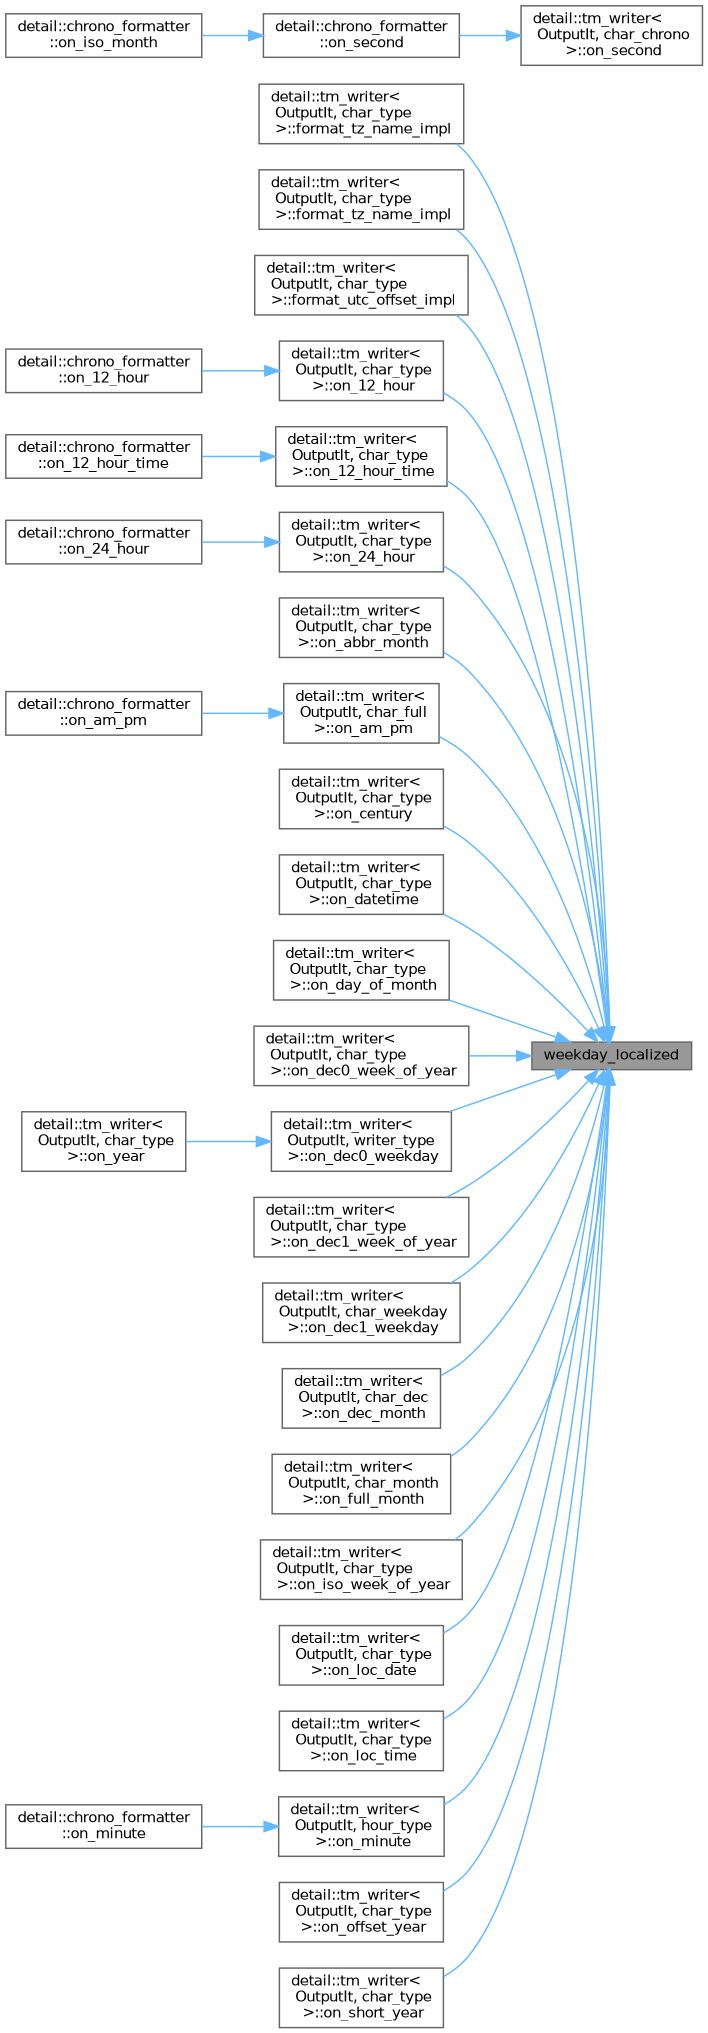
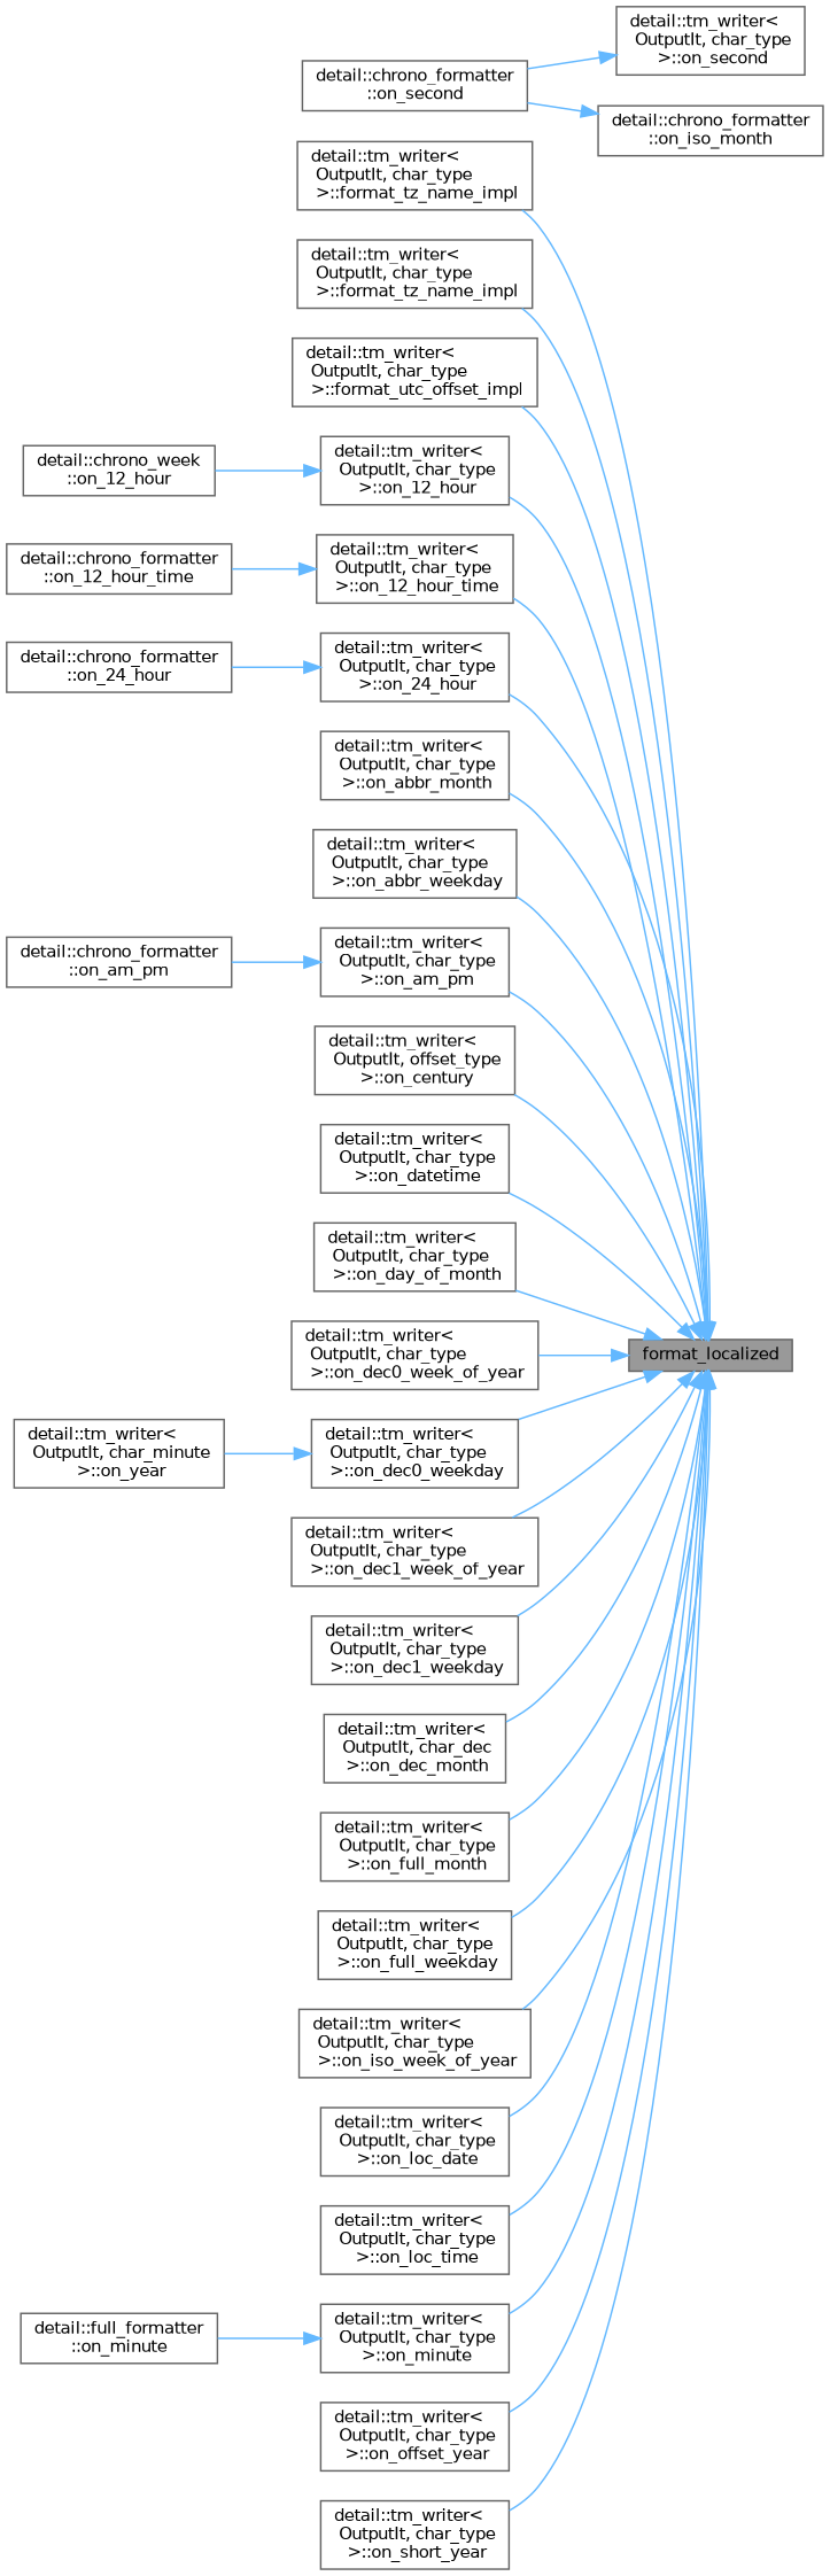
  digraph {
    rankdir=RL
    node [color=grey40 fillcolor=white fontname=Helvetica fontsize=10 shape=box style=filled]
    edge [color=steelblue1 dir=back fontname=Helvetica fontsize=10 labelfontname=Helvetica labelfontsize=10 style=solid]
-   n1 [color=gray40 fillcolor=grey60 fontcolor=black height=0.2 label=weekday_localized width=0.4]
+   n1 [color=gray40 fillcolor=grey60 fontcolor=black height=0.2 label=format_localized width=0.4]
    n2 [height=0.2 label="detail::tm_writer\<\l OutputIt, char_type\l \>::format_tz_name_impl" width=0.4]
    n3 [height=0.2 label="detail::tm_writer\<\l OutputIt, char_type\l \>::format_tz_name_impl" width=0.4]
    n4 [height=0.2 label="detail::tm_writer\<\l OutputIt, char_type\l \>::format_utc_offset_impl" width=0.4]
    n5 [height=0.2 label="detail::tm_writer\<\l OutputIt, char_type\l \>::on_12_hour" width=0.4]
    n6 [height=0.2 label="detail::tm_writer\<\l OutputIt, char_type\l \>::on_12_hour_time" width=0.4]
    n7 [height=0.2 label="detail::tm_writer\<\l OutputIt, char_type\l \>::on_24_hour" width=0.4]
    n8 [height=0.2 label="detail::tm_writer\<\l OutputIt, char_type\l \>::on_abbr_month" width=0.4]
-   n10 [height=0.2 label="detail::tm_writer\<\l OutputIt, char_full\l \>::on_am_pm" width=0.4]
-   n11 [height=0.2 label="detail::tm_writer\<\l OutputIt, char_type\l \>::on_century" width=0.4]
+   n9 [height=0.2 label="detail::tm_writer\<\l OutputIt, char_type\l \>::on_abbr_weekday" width=0.4]
+   n10 [height=0.2 label="detail::tm_writer\<\l OutputIt, char_type\l \>::on_am_pm" width=0.4]
+   n11 [height=0.2 label="detail::tm_writer\<\l OutputIt, offset_type\l \>::on_century" width=0.4]
    n12 [height=0.2 label="detail::tm_writer\<\l OutputIt, char_type\l \>::on_datetime" width=0.4]
    n13 [height=0.2 label="detail::tm_writer\<\l OutputIt, char_type\l \>::on_day_of_month" width=0.4]
    n14 [height=0.2 label="detail::tm_writer\<\l OutputIt, char_type\l \>::on_dec0_week_of_year" width=0.4]
-   n15 [height=0.2 label="detail::tm_writer\<\l OutputIt, writer_type\l \>::on_dec0_weekday" width=0.4]
+   n15 [height=0.2 label="detail::tm_writer\<\l OutputIt, char_type\l \>::on_dec0_weekday" width=0.4]
    n16 [height=0.2 label="detail::tm_writer\<\l OutputIt, char_type\l \>::on_dec1_week_of_year" width=0.4]
-   n17 [height=0.2 label="detail::tm_writer\<\l OutputIt, char_weekday\l \>::on_dec1_weekday" width=0.4]
+   n17 [height=0.2 label="detail::tm_writer\<\l OutputIt, char_type\l \>::on_dec1_weekday" width=0.4]
    n18 [height=0.2 label="detail::tm_writer\<\l OutputIt, char_dec\l \>::on_dec_month" width=0.4]
-   n19 [height=0.2 label="detail::tm_writer\<\l OutputIt, char_month\l \>::on_full_month" width=0.4]
+   n19 [height=0.2 label="detail::tm_writer\<\l OutputIt, char_type\l \>::on_full_month" width=0.4]
+   n20 [height=0.2 label="detail::tm_writer\<\l OutputIt, char_type\l \>::on_full_weekday" width=0.4]
    n21 [height=0.2 label="detail::tm_writer\<\l OutputIt, char_type\l \>::on_iso_week_of_year" width=0.4]
    n22 [height=0.2 label="detail::tm_writer\<\l OutputIt, char_type\l \>::on_loc_date" width=0.4]
    n23 [height=0.2 label="detail::tm_writer\<\l OutputIt, char_type\l \>::on_loc_time" width=0.4]
-   n24 [height=0.2 label="detail::tm_writer\<\l OutputIt, hour_type\l \>::on_minute" width=0.4]
+   n24 [height=0.2 label="detail::tm_writer\<\l OutputIt, char_type\l \>::on_minute" width=0.4]
    n25 [height=0.2 label="detail::tm_writer\<\l OutputIt, char_type\l \>::on_offset_year" width=0.4]
    n26 [height=0.2 label="detail::tm_writer\<\l OutputIt, char_type\l \>::on_short_year" width=0.4]
-   n27 [height=0.2 label="detail::chrono_formatter\l::on_12_hour" width=0.4]
+   n27 [height=0.2 label="detail::chrono_week\l::on_12_hour" width=0.4]
    n28 [height=0.2 label="detail::chrono_formatter\l::on_12_hour_time" width=0.4]
    n29 [height=0.2 label="detail::chrono_formatter\l::on_24_hour" width=0.4]
    n30 [height=0.2 label="detail::chrono_formatter\l::on_am_pm" width=0.4]
-   n31 [height=0.2 label="detail::tm_writer\<\l OutputIt, char_type\l \>::on_year" width=0.4]
-   n32 [height=0.2 label="detail::chrono_formatter\l::on_minute" width=0.4]
-   n33 [height=0.2 label="detail::tm_writer\<\l OutputIt, char_chrono\l \>::on_second" width=0.4]
+   n31 [height=0.2 label="detail::tm_writer\<\l OutputIt, char_minute\l \>::on_year" width=0.4]
+   n32 [height=0.2 label="detail::full_formatter\l::on_minute" width=0.4]
+   n33 [height=0.2 label="detail::tm_writer\<\l OutputIt, char_type\l \>::on_second" width=0.4]
    n34 [height=0.2 label="detail::chrono_formatter\l::on_second" width=0.4]
    n35 [height=0.2 label="detail::chrono_formatter\l::on_iso_month" width=0.4]
    n1 -> n2
    n1 -> n3
    n1 -> n4
    n1 -> n5
    n1 -> n6
    n1 -> n7
    n1 -> n8
+   n1 -> n9
    n1 -> n10
    n1 -> n11
    n1 -> n12
    n1 -> n13
    n1 -> n14
    n1 -> n15
    n1 -> n16
    n1 -> n17
    n1 -> n18
    n1 -> n19
+   n1 -> n20
    n1 -> n21
    n1 -> n22
    n1 -> n23
    n1 -> n24
    n1 -> n25
    n1 -> n26
    n5 -> n27
    n6 -> n28
    n7 -> n29
    n10 -> n30
    n15 -> n31
    n24 -> n32
    n33 -> n34
-   n34 -> n35
+   n35 -> n34
  }
